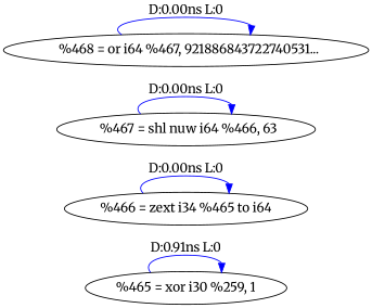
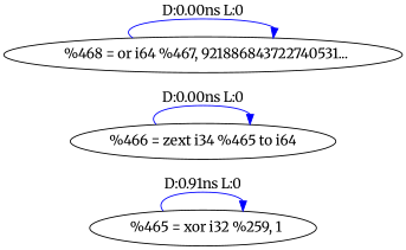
  digraph {
    fontname=Merriweather
    rankdir=LR
    node [fontname=Merriweather]
    edge [color=blue fontname=Merriweather]
-   n1 [label="%465 = xor i30 %259, 1"]
+   n1 [label="  %465 = xor i32 %259, 1"]
    n2 [label="%466 = zext i34 %465 to i64"]
-   n3 [label="  %467 = shl nuw i64 %466, 63"]
    n4 [label="  %468 = or i64 %467, 921886843722740531..."]
    n1 -> n1 [label="D:0.91ns L:0"]
    n2 -> n2 [label="D:0.00ns L:0"]
-   n3 -> n3 [label="D:0.00ns L:0"]
    n4 -> n4 [label="D:0.00ns L:0"]
  }
